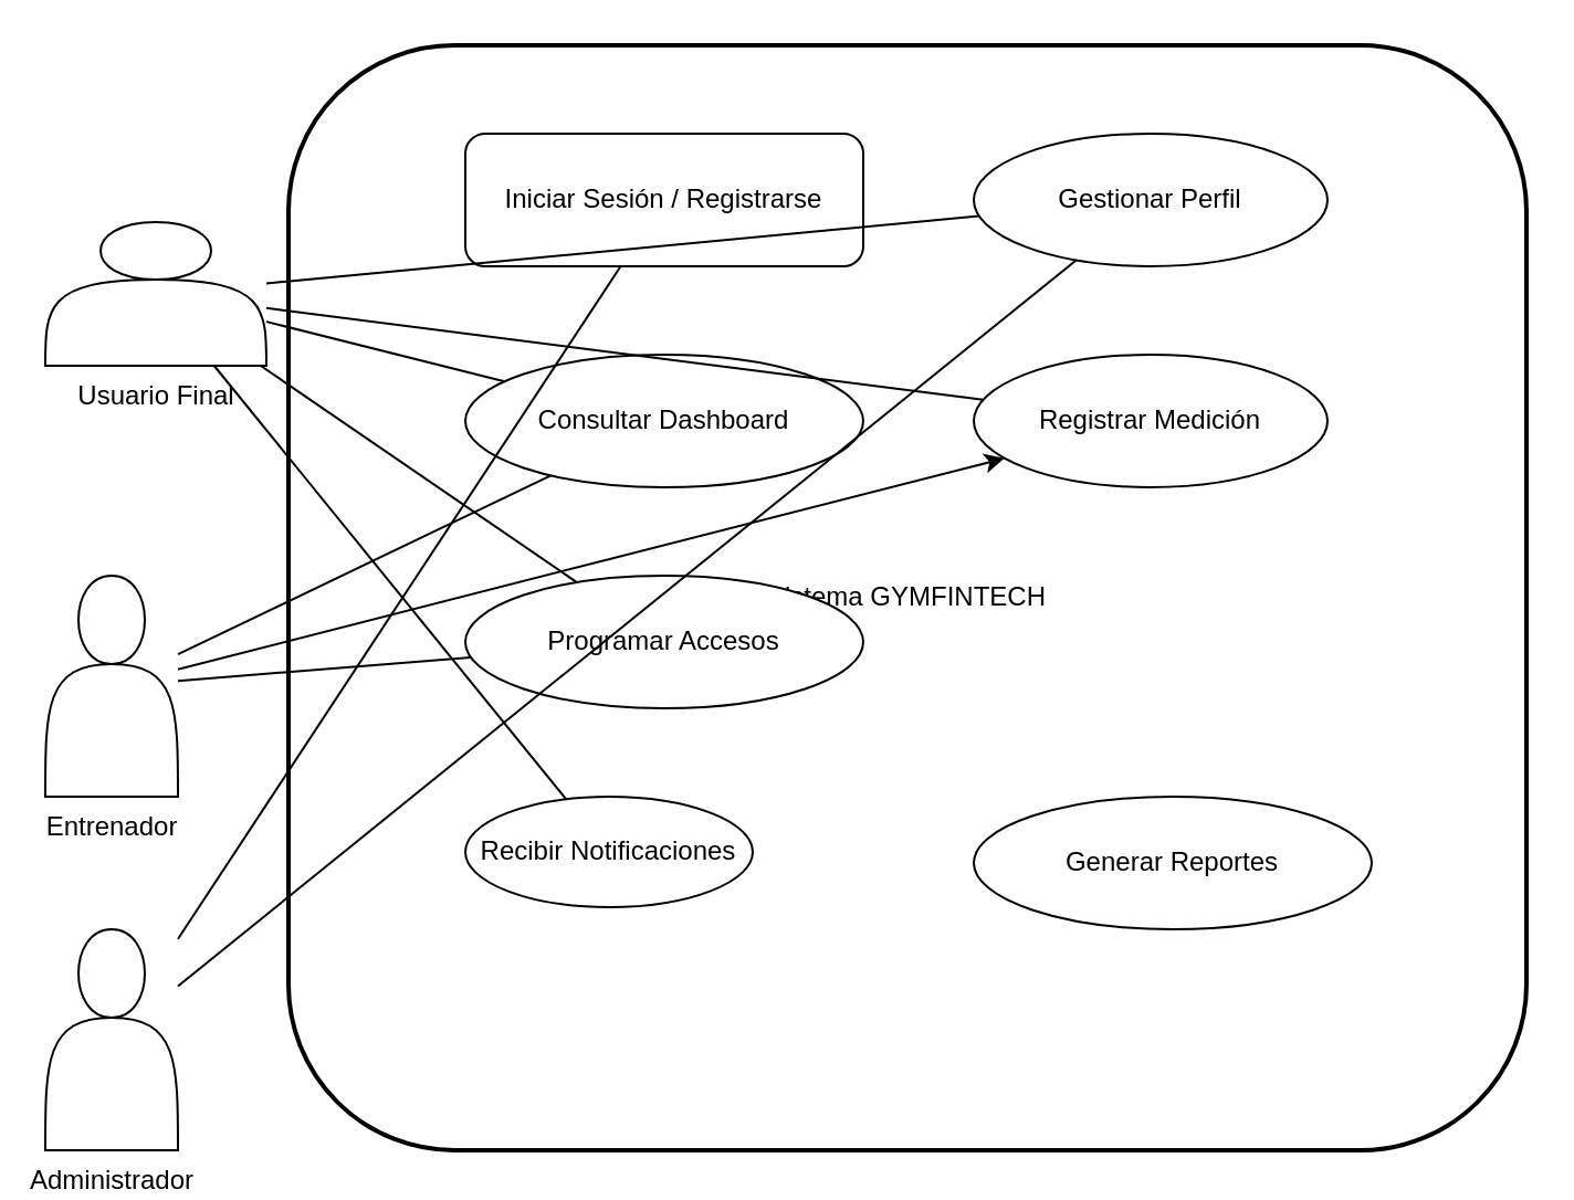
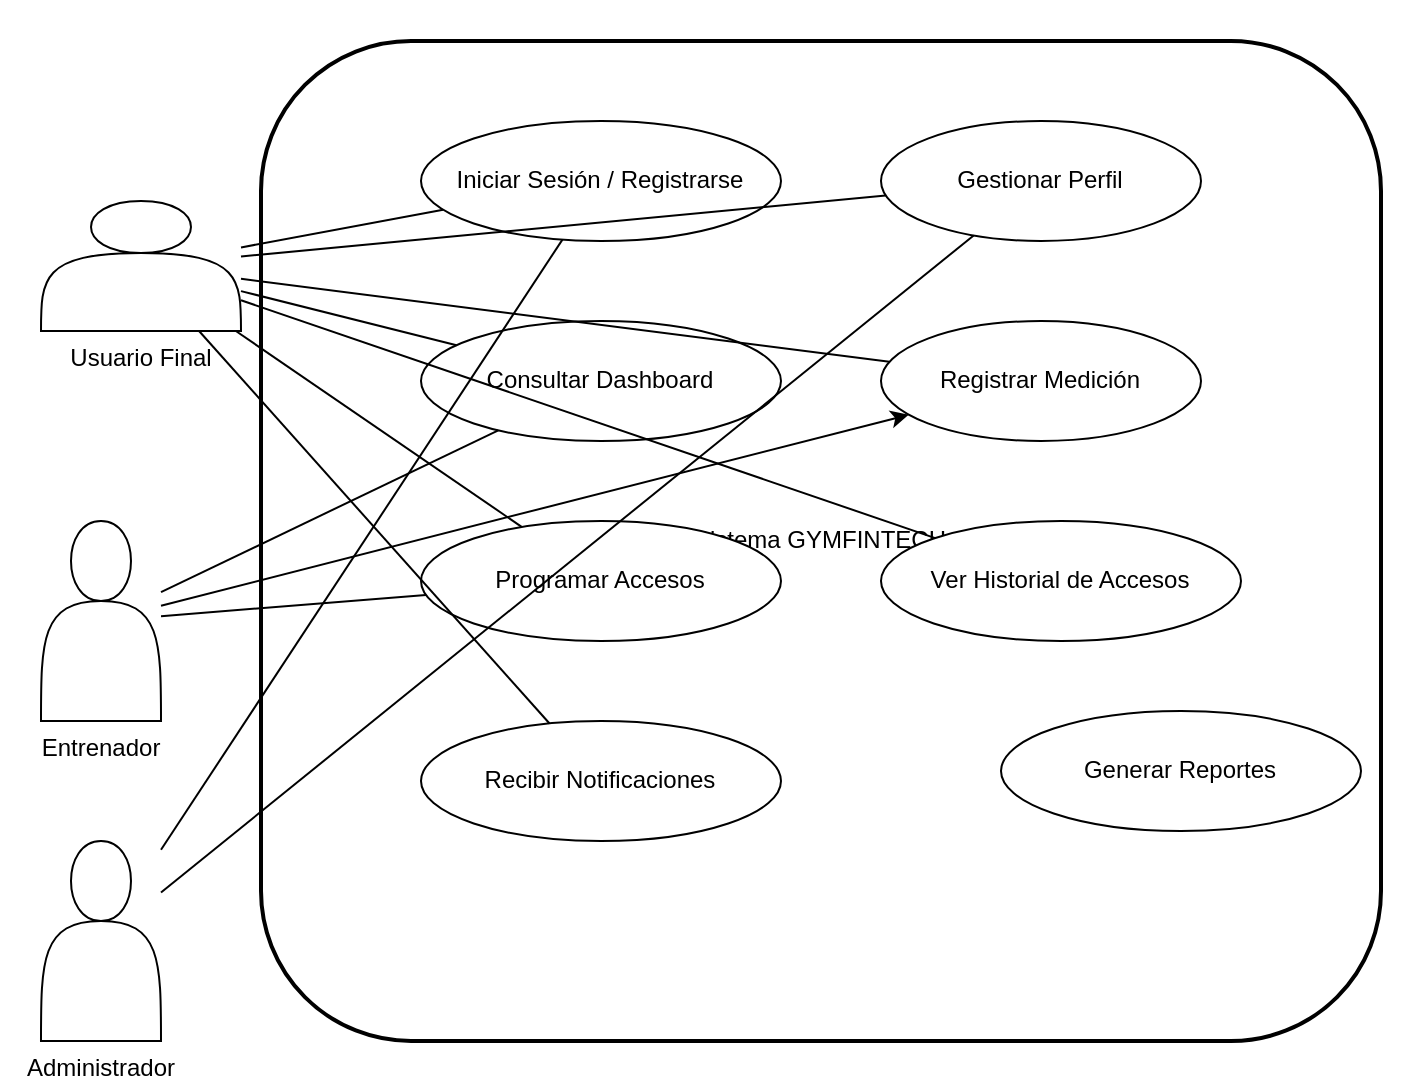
  <mxCell id="0" />
  <mxCell id="1" parent="0" />
  <mxCell id="2" value="Sistema GYMFINTECH" style="rounded=1;whiteSpace=wrap;html=1;strokeWidth=2;" vertex="1" parent="1"><mxGeometry x="130" y="20" width="560" height="500" as="geometry" /></mxCell>
  <mxCell id="3" value="Usuario Final" style="shape=actor;verticalLabelPosition=bottom;verticalAlign=top;html=1;" vertex="1" parent="1"><mxGeometry x="20" y="100" width="100" height="65" as="geometry" /></mxCell>
  <mxCell id="4" value="Entrenador" style="shape=actor;verticalLabelPosition=bottom;verticalAlign=top;html=1;" vertex="1" parent="1"><mxGeometry x="20" y="260" width="60" height="100" as="geometry" /></mxCell>
  <mxCell id="5" value="Administrador" style="shape=actor;verticalLabelPosition=bottom;verticalAlign=top;html=1;" vertex="1" parent="1"><mxGeometry x="20" y="420" width="60" height="100" as="geometry" /></mxCell>
- <mxCell id="6" value="Iniciar Sesión / Registrarse" style="whiteSpace=wrap;html=1;rounded=1;" vertex="1" parent="1"><mxGeometry x="210" y="60" width="180" height="60" as="geometry" /></mxCell>
+ <mxCell id="6" value="Iniciar Sesión / Registrarse" style="ellipse;whiteSpace=wrap;html=1;" vertex="1" parent="1"><mxGeometry x="210" y="60" width="180" height="60" as="geometry" /></mxCell>
  <mxCell id="7" value="Gestionar Perfil" style="ellipse;whiteSpace=wrap;html=1;" vertex="1" parent="1"><mxGeometry x="440" y="60" width="160" height="60" as="geometry" /></mxCell>
  <mxCell id="8" value="Consultar Dashboard" style="ellipse;whiteSpace=wrap;html=1;" vertex="1" parent="1"><mxGeometry x="210" y="160" width="180" height="60" as="geometry" /></mxCell>
  <mxCell id="9" value="Registrar Medición" style="ellipse;whiteSpace=wrap;html=1;" vertex="1" parent="1"><mxGeometry x="440" y="160" width="160" height="60" as="geometry" /></mxCell>
  <mxCell id="10" value="Programar Accesos" style="ellipse;whiteSpace=wrap;html=1;" vertex="1" parent="1"><mxGeometry x="210" y="260" width="180" height="60" as="geometry" /></mxCell>
- <mxCell id="12" value="Recibir Notificaciones" style="ellipse;whiteSpace=wrap;html=1;" vertex="1" parent="1"><mxGeometry x="210" y="360" width="130" height="50" as="geometry" /></mxCell>
- <mxCell id="13" value="Generar Reportes" style="ellipse;whiteSpace=wrap;html=1;" vertex="1" parent="1"><mxGeometry x="440" y="360" width="180" height="60" as="geometry" /></mxCell>
+ <mxCell id="11" value="Ver Historial de Accesos" style="ellipse;whiteSpace=wrap;html=1;" vertex="1" parent="1"><mxGeometry x="440" y="260" width="180" height="60" as="geometry" /></mxCell>
+ <mxCell id="12" value="Recibir Notificaciones" style="ellipse;whiteSpace=wrap;html=1;" vertex="1" parent="1"><mxGeometry x="210" y="360" width="180" height="60" as="geometry" /></mxCell>
+ <mxCell id="13" value="Generar Reportes" style="ellipse;whiteSpace=wrap;html=1;" vertex="1" parent="1"><mxGeometry x="500" y="355" width="180" height="60" as="geometry" /></mxCell>
+ <mxCell id="14" edge="1" parent="1" source="3" target="6" style="endArrow=none;html=1;"><mxGeometry relative="1" as="geometry" /></mxCell>
  <mxCell id="15" edge="1" parent="1" source="3" target="7" style="endArrow=none;html=1;"><mxGeometry relative="1" as="geometry" /></mxCell>
  <mxCell id="16" edge="1" parent="1" source="3" target="8" style="endArrow=none;html=1;"><mxGeometry relative="1" as="geometry" /></mxCell>
  <mxCell id="17" edge="1" parent="1" source="3" target="9" style="endArrow=none;html=1;"><mxGeometry relative="1" as="geometry" /></mxCell>
  <mxCell id="18" edge="1" parent="1" source="3" target="10" style="endArrow=none;html=1;"><mxGeometry relative="1" as="geometry" /></mxCell>
+ <mxCell id="19" edge="1" parent="1" source="3" target="11" style="endArrow=none;html=1;"><mxGeometry relative="1" as="geometry" /></mxCell>
  <mxCell id="20" edge="1" parent="1" source="3" target="12" style="endArrow=none;html=1;"><mxGeometry relative="1" as="geometry" /></mxCell>
  <mxCell id="21" edge="1" parent="1" source="4" target="8" style="endArrow=none;html=1;"><mxGeometry relative="1" as="geometry" /></mxCell>
  <mxCell id="22" edge="1" parent="1" source="4" target="9" style="endArrow=classic;html=1;"><mxGeometry relative="1" as="geometry" /></mxCell>
  <mxCell id="23" edge="1" parent="1" source="4" target="10" style="endArrow=none;html=1;"><mxGeometry relative="1" as="geometry" /></mxCell>
  <mxCell id="24" edge="1" parent="1" source="5" target="6" style="endArrow=none;html=1;"><mxGeometry relative="1" as="geometry" /></mxCell>
  <mxCell id="25" edge="1" parent="1" source="5" target="7" style="endArrow=none;html=1;"><mxGeometry relative="1" as="geometry" /></mxCell>
